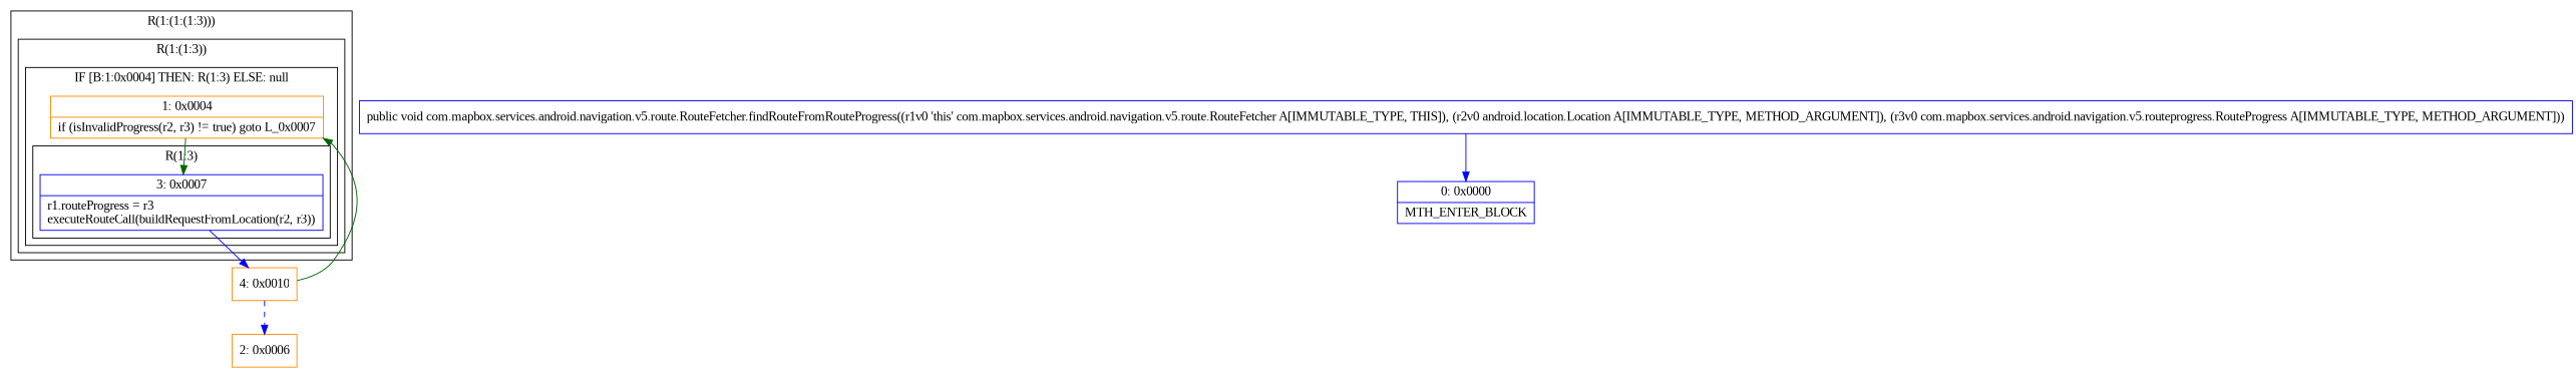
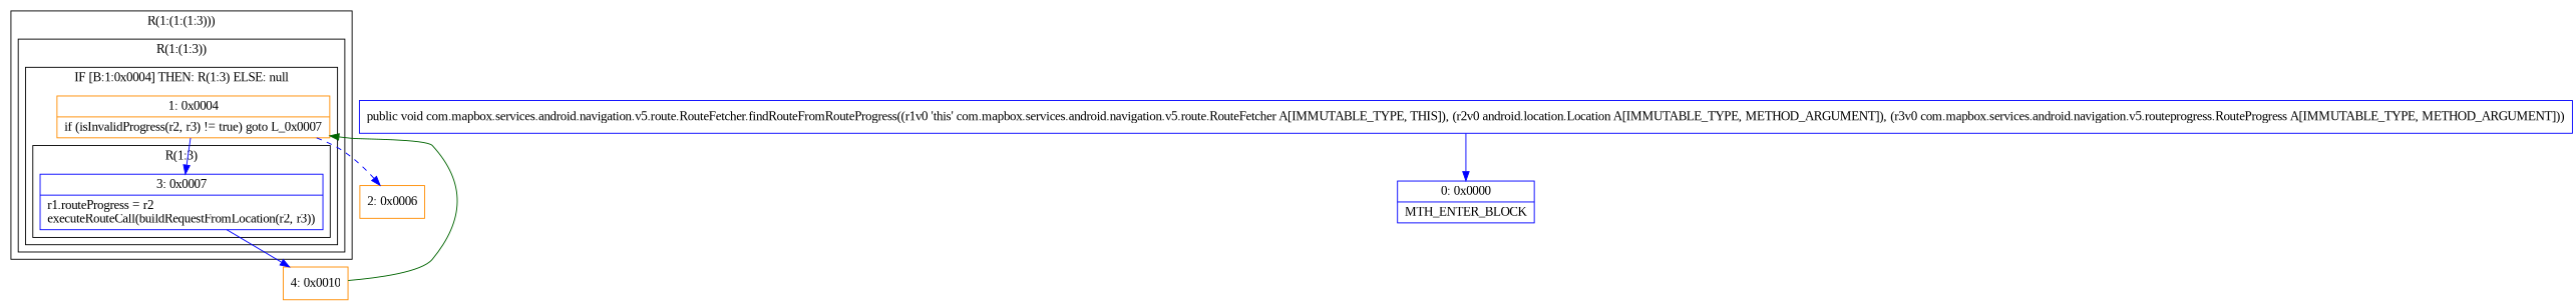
  digraph {
    fontname="Liberation Serif"
    node [color=blue fontname="Liberation Serif" shape=record]
    edge [color=blue fontname="Liberation Serif"]
-   n1 [label="{3\:\ 0x0007|r1.routeProgress = r3\lexecuteRouteCall(buildRequestFromLocation(r2, r3))\l}"]
+   n1 [label="{3\:\ 0x0007|r1.routeProgress = r2\lexecuteRouteCall(buildRequestFromLocation(r2, r3))\l}"]
    n2 [color=darkorange label="{1\:\ 0x0004|if (isInvalidProgress(r2, r3) != true) goto L_0x0007\l}"]
    n3 [color=darkorange label="{4\:\ 0x0010}"]
    n4 [color=darkorange label="{2\:\ 0x0006}"]
    n5 [label="{0\:\ 0x0000|MTH_ENTER_BLOCK\l}"]
    n6 [label="{public void com.mapbox.services.android.navigation.v5.route.RouteFetcher.findRouteFromRouteProgress((r1v0 'this' com.mapbox.services.android.navigation.v5.route.RouteFetcher A[IMMUTABLE_TYPE, THIS]), (r2v0 android.location.Location A[IMMUTABLE_TYPE, METHOD_ARGUMENT]), (r3v0 com.mapbox.services.android.navigation.v5.routeprogress.RouteProgress A[IMMUTABLE_TYPE, METHOD_ARGUMENT])) }"]
    subgraph cluster_1 {
      label="R(1:(1:(1:3)))"
      subgraph cluster_2 {
        label="R(1:(1:3))"
        subgraph cluster_3 {
          label="IF [B:1:0x0004] THEN: R(1:3) ELSE: null"
          n2
          subgraph cluster_4 {
            label="R(1:3)"
            n1
          }
        }
      }
    }
    n1 -> n3
-   n2 -> n1 [color=darkgreen]
-   n3 -> n4 [style=dashed]
+   n2 -> n1
+   n2 -> n4 [style=dashed]
    n3 -> n2 [color=darkgreen]
    n6 -> n5
  }
